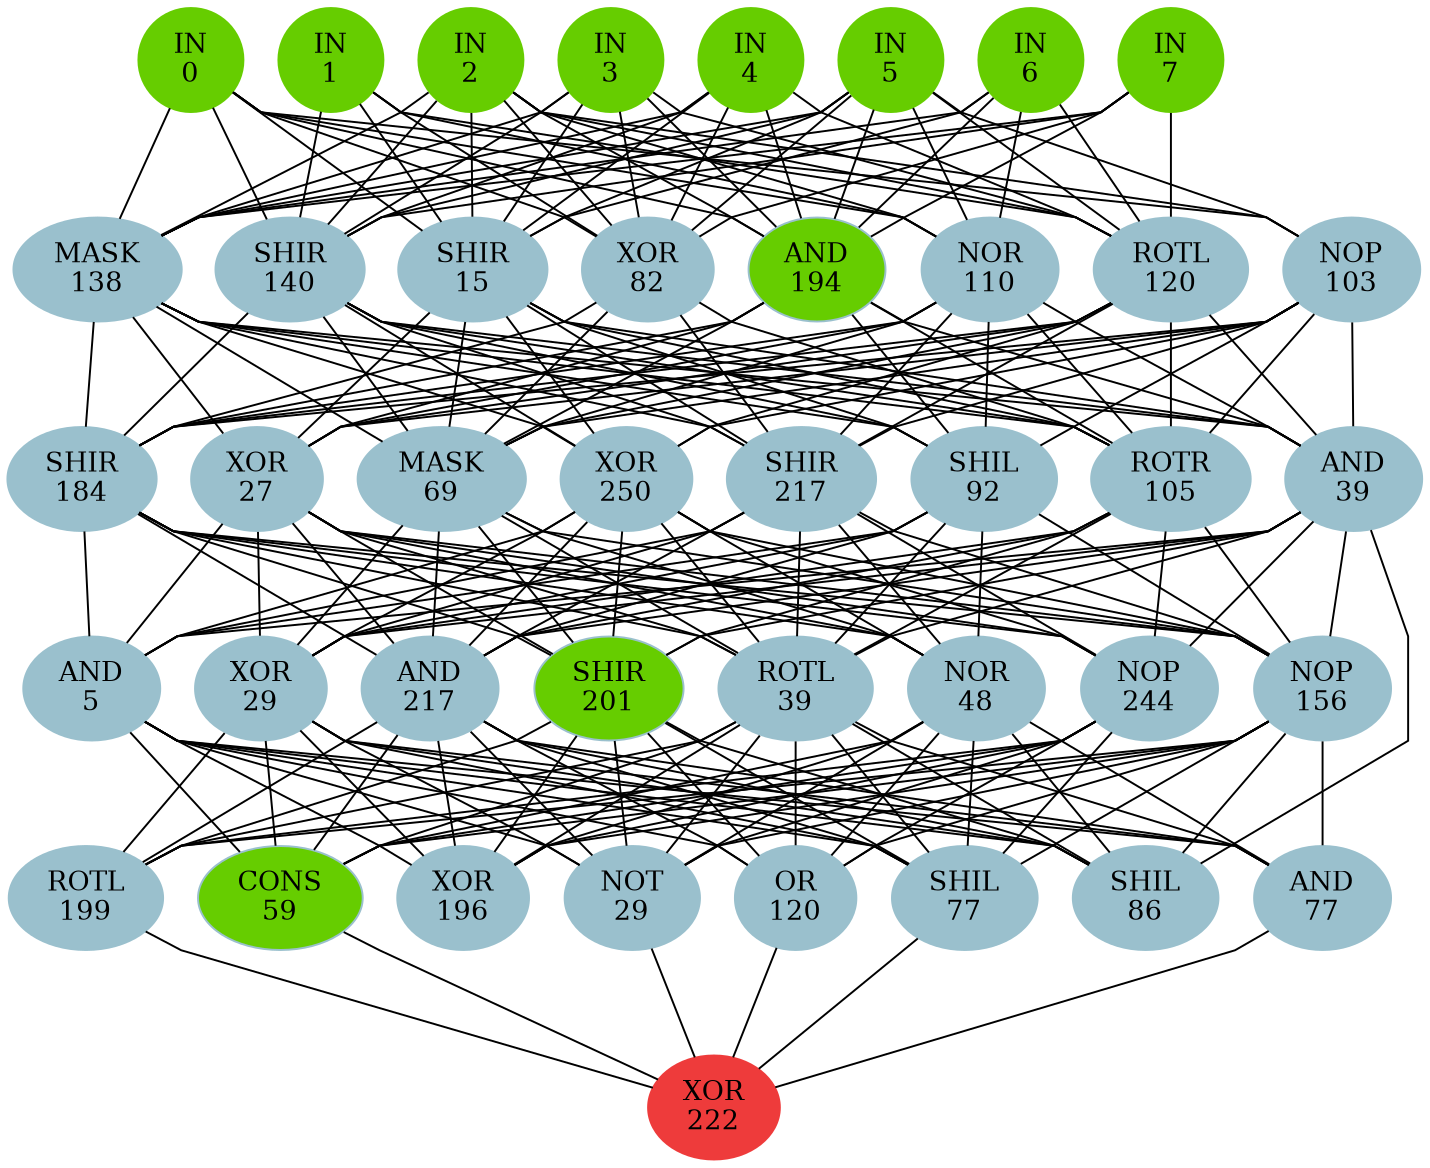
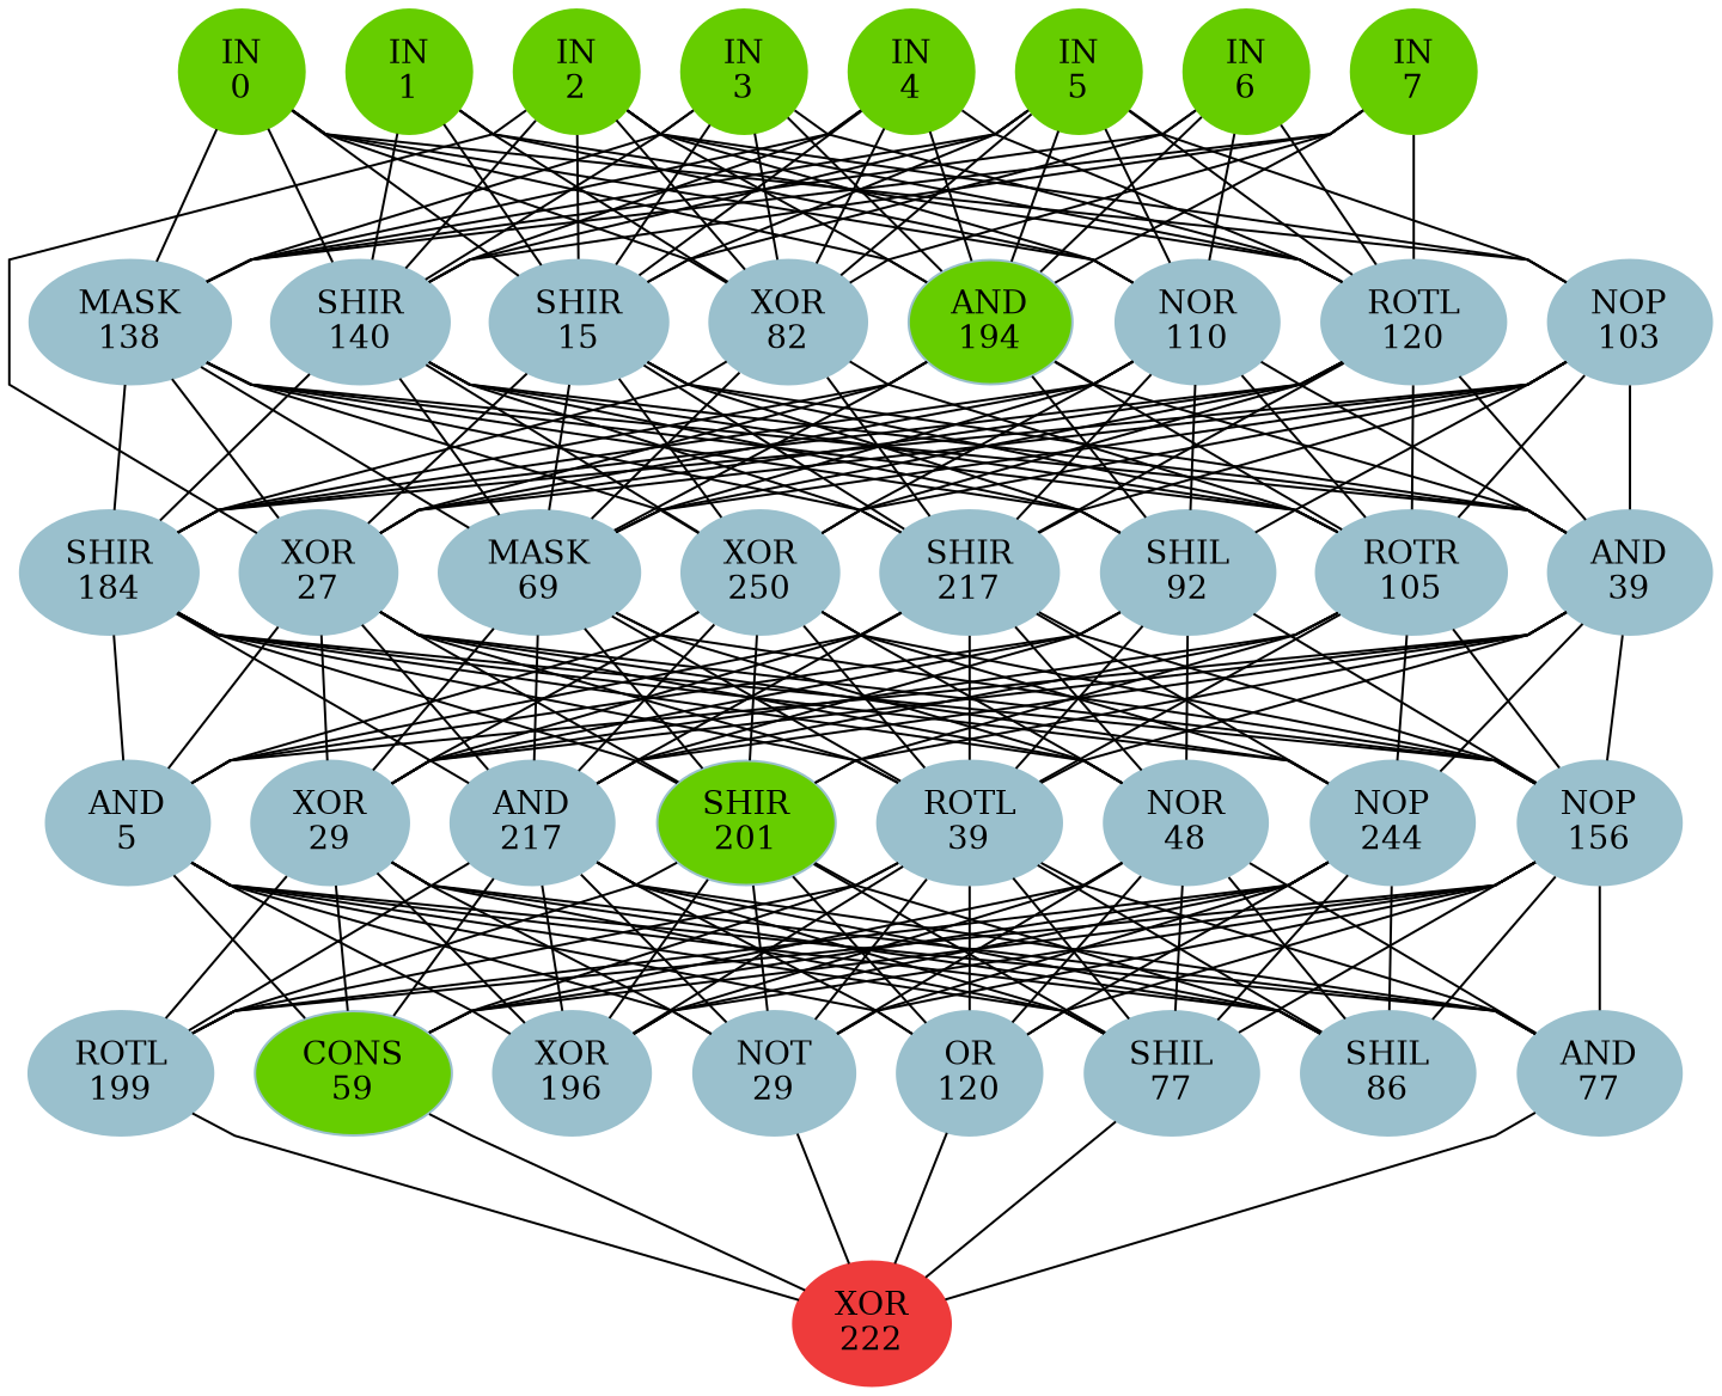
  graph {
    ordering=out
    rankdir=BT
    ranksep=0.75
    splines=polyline
    node [color=lightblue3 style=filled]
    edge [style=solid]
    n1 [color=chartreuse3 label="IN\n0"]
    n2 [color=chartreuse3 label="IN\n1"]
    n3 [color=chartreuse3 label="IN\n2"]
    n4 [color=chartreuse3 label="IN\n3"]
    n5 [color=chartreuse3 label="IN\n4"]
    n6 [color=chartreuse3 label="IN\n5"]
    n7 [color=chartreuse3 label="IN\n6"]
    n8 [color=chartreuse3 label="IN\n7"]
    n9 [label="MASK\n138"]
    n10 [label="SHIR\n140"]
    n11 [label="SHIR\n15"]
    n12 [label="XOR\n82"]
    n13 [fillcolor=chartreuse3 label="AND\n194"]
    n14 [label="NOR\n110"]
    n15 [label="ROTL\n120"]
    n16 [label="NOP\n103"]
    n17 [label="SHIR\n184"]
    n18 [label="XOR\n27"]
    n19 [label="MASK\n69"]
    n20 [label="XOR\n250"]
    n21 [label="SHIR\n217"]
    n22 [label="SHIL\n92"]
    n23 [label="ROTR\n105"]
    n24 [label="AND\n39"]
    n25 [label="AND\n5"]
    n26 [label="XOR\n29"]
    n27 [label="AND\n217"]
    n28 [fillcolor=chartreuse3 label="SHIR\n201"]
    n29 [label="ROTL\n39"]
    n30 [label="NOR\n48"]
    n31 [label="NOP\n244"]
    n32 [label="NOP\n156"]
    n33 [label="ROTL\n199"]
    n34 [fillcolor=chartreuse3 label="CONS\n59"]
    n35 [label="XOR\n196"]
    n36 [label="NOT\n29"]
    n37 [label="OR\n120"]
    n38 [label="SHIL\n77"]
    n39 [label="SHIL\n86"]
    n40 [label="AND\n77"]
    n41 [color=brown2 label="XOR\n222"]
    subgraph sub_1 {
      rank=same
      n1
      n2
      n3
      n4
      n5
      n6
      n7
      n8
    }
    subgraph sub_2 {
      rank=same
      n9
      n10
      n11
      n12
      n13
      n14
      n15
      n16
    }
    subgraph sub_3 {
      rank=same
      n17
      n18
      n19
      n20
      n21
      n22
      n23
      n24
    }
    subgraph sub_4 {
      rank=same
      n25
      n26
      n27
      n28
      n29
      n30
      n31
      n32
    }
    subgraph sub_5 {
      rank=same
      n33
      n34
      n35
      n36
      n37
      n38
      n39
      n40
    }
    subgraph sub_6 {
      rank=same
      n41
    }
    n1 -- n2 [style=invis]
    n2 -- n3 [style=invis]
    n3 -- n4 [style=invis]
    n4 -- n5 [style=invis]
    n5 -- n6 [style=invis]
    n6 -- n7 [style=invis]
    n7 -- n8 [style=invis]
    n9 -- n1
-   n9 -- n3
+   n18 -- n3
    n9 -- n4
    n9 -- n5
    n9 -- n6
    n9 -- n7
    n9 -- n8
    n9 -- n10 [style=invis]
    n10 -- n1
    n10 -- n2
    n10 -- n3
    n10 -- n4
    n10 -- n5
    n10 -- n6
    n10 -- n8
    n10 -- n11 [style=invis]
    n11 -- n1
    n11 -- n2
    n11 -- n3
    n11 -- n4
    n11 -- n5
    n11 -- n6
    n11 -- n7
    n11 -- n12 [style=invis]
    n12 -- n1
    n12 -- n2
    n12 -- n3
    n12 -- n4
    n12 -- n5
    n12 -- n6
    n12 -- n8
    n12 -- n13 [style=invis]
    n13 -- n1
    n13 -- n3
    n13 -- n4
    n13 -- n5
    n13 -- n6
    n13 -- n7
    n13 -- n8
    n13 -- n14 [style=invis]
    n14 -- n1
    n14 -- n2
    n14 -- n3
    n14 -- n6
    n14 -- n7
    n14 -- n15 [style=invis]
    n15 -- n2
    n15 -- n3
    n15 -- n4
    n15 -- n5
    n15 -- n6
    n15 -- n7
    n15 -- n8
    n15 -- n16 [style=invis]
    n16 -- n1
    n16 -- n3
    n16 -- n6
    n17 -- n9
    n17 -- n10
    n17 -- n12
    n17 -- n13
    n17 -- n14
    n17 -- n15
    n17 -- n16
    n17 -- n18 [style=invis]
    n18 -- n9
    n18 -- n11
    n18 -- n13
    n18 -- n14
    n18 -- n15
    n18 -- n16
    n18 -- n19 [style=invis]
    n19 -- n9
    n19 -- n10
    n19 -- n11
    n19 -- n12
    n19 -- n13
    n19 -- n14
    n19 -- n15
    n19 -- n16
    n19 -- n20 [style=invis]
    n20 -- n9
    n20 -- n10
    n20 -- n11
+   n20 -- n14
    n20 -- n15
    n20 -- n16
    n20 -- n21 [style=invis]
    n21 -- n9
    n21 -- n10
    n21 -- n11
    n21 -- n12
    n21 -- n14
    n21 -- n15
    n21 -- n16
    n21 -- n22 [style=invis]
    n22 -- n9
    n22 -- n10
    n22 -- n11
    n22 -- n13
    n22 -- n14
    n22 -- n16
    n22 -- n23 [style=invis]
    n23 -- n9
    n23 -- n10
    n23 -- n11
    n23 -- n12
    n23 -- n13
    n23 -- n14
    n23 -- n15
    n23 -- n16
    n23 -- n24 [style=invis]
    n24 -- n9
    n24 -- n10
    n24 -- n11
    n24 -- n13
    n24 -- n14
    n24 -- n15
    n24 -- n16
    n25 -- n17
    n25 -- n18
    n25 -- n20
    n25 -- n21
    n25 -- n22
    n25 -- n24
    n25 -- n26 [style=invis]
    n26 -- n18
    n26 -- n19
    n26 -- n20
    n26 -- n21
    n26 -- n22
    n26 -- n23
    n26 -- n24
    n26 -- n27 [style=invis]
    n27 -- n17
    n27 -- n18
    n27 -- n19
    n27 -- n20
    n27 -- n21
    n27 -- n22
    n27 -- n23
    n27 -- n24
    n27 -- n28 [style=invis]
    n28 -- n17
    n28 -- n18
    n28 -- n19
    n28 -- n20
    n28 -- n23
    n28 -- n24
    n28 -- n29 [style=invis]
    n29 -- n17
    n29 -- n18
    n29 -- n19
    n29 -- n20
    n29 -- n21
    n29 -- n22
    n29 -- n23
    n29 -- n24
    n29 -- n30 [style=invis]
    n30 -- n17
    n30 -- n18
    n30 -- n19
    n30 -- n20
    n30 -- n21
    n30 -- n22
    n30 -- n31 [style=invis]
    n31 -- n17
    n31 -- n18
    n31 -- n20
    n31 -- n21
    n31 -- n23
    n31 -- n24
    n31 -- n32 [style=invis]
    n32 -- n17
    n32 -- n18
    n32 -- n19
    n32 -- n20
    n32 -- n21
    n32 -- n22
    n32 -- n23
    n32 -- n24
    n33 -- n26
    n33 -- n27
    n33 -- n28
    n33 -- n29
    n33 -- n31
    n33 -- n32
    n33 -- n34 [style=invis]
    n34 -- n25
    n34 -- n26
    n34 -- n27
    n34 -- n29
    n34 -- n30
    n34 -- n31
    n34 -- n32
    n34 -- n35 [style=invis]
    n35 -- n25
    n35 -- n26
    n35 -- n27
    n35 -- n28
    n35 -- n29
    n35 -- n30
    n35 -- n31
    n35 -- n32
    n35 -- n36 [style=invis]
    n36 -- n25
    n36 -- n26
    n36 -- n27
    n36 -- n28
    n36 -- n29
    n36 -- n30
    n36 -- n31
    n36 -- n32
    n36 -- n37 [style=invis]
    n37 -- n25
    n37 -- n27
    n37 -- n28
    n37 -- n29
    n37 -- n30
    n37 -- n31
    n37 -- n32
    n37 -- n38 [style=invis]
    n38 -- n25
    n38 -- n26
    n38 -- n27
    n38 -- n28
    n38 -- n29
    n38 -- n30
    n38 -- n31
    n38 -- n32
    n38 -- n39 [style=invis]
    n39 -- n25
    n39 -- n26
    n39 -- n27
    n39 -- n28
    n39 -- n29
    n39 -- n30
-   n39 -- n24
+   n39 -- n31
    n39 -- n32
    n39 -- n40 [style=invis]
    n40 -- n25
    n40 -- n26
    n40 -- n27
    n40 -- n29
    n40 -- n30
    n40 -- n32
    n41 -- n33
    n41 -- n34
    n41 -- n36
    n41 -- n37
    n41 -- n38
    n41 -- n40
    n41 -- n41 [style=invis]
  }
